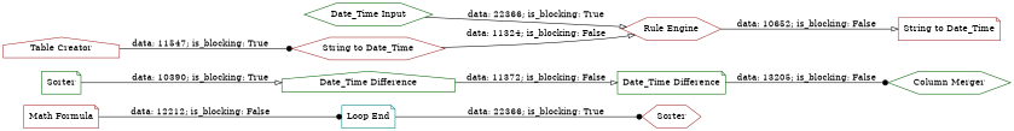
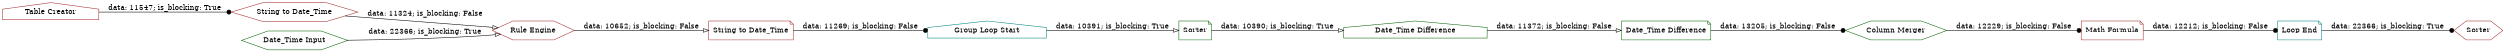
  digraph {
    rankdir=LR
    node [color=brown shape=note]
    edge [arrowhead=dot]
    n1 [color=teal label="Loop End"]
    n2 [label=Sorter shape=hexagon]
    n3 [color=darkgreen label="Column Merger" shape=hexagon]
    n4 [label="Math Formula"]
    n5 [label="String to Date_Time" shape=hexagon]
    n6 [label="Rule Engine" shape=hexagon]
    n7 [label="String to Date_Time"]
+   n8 [color=teal label="Group Loop Start" shape=house]
    n9 [color=darkgreen label=Sorter]
    n10 [color=darkgreen label="Date_Time Difference" shape=house]
    n11 [color=darkgreen label="Date_Time Difference"]
    n12 [label="Table Creator" shape=house]
    n13 [color=darkgreen label="Date_Time Input" shape=hexagon]
    n1 -> n2 [label="data: 22366; is_blocking: True"]
+   n3 -> n4 [label="data: 12229; is_blocking: False"]
    n4 -> n1 [label="data: 12212; is_blocking: False"]
    n5 -> n6 [arrowhead=onormal label="data: 11324; is_blocking: False"]
    n6 -> n7 [arrowhead=onormal label="data: 10652; is_blocking: False"]
+   n7 -> n8 [label="data: 11269; is_blocking: False"]
+   n8 -> n9 [arrowhead=onormal label="data: 10391; is_blocking: True"]
    n9 -> n10 [arrowhead=onormal label="data: 10390; is_blocking: True"]
    n10 -> n11 [arrowhead=onormal label="data: 11372; is_blocking: False"]
    n11 -> n3 [label="data: 13205; is_blocking: False"]
    n12 -> n5 [label="data: 11547; is_blocking: True"]
    n13 -> n6 [arrowhead=onormal label="data: 22366; is_blocking: True"]
  }
